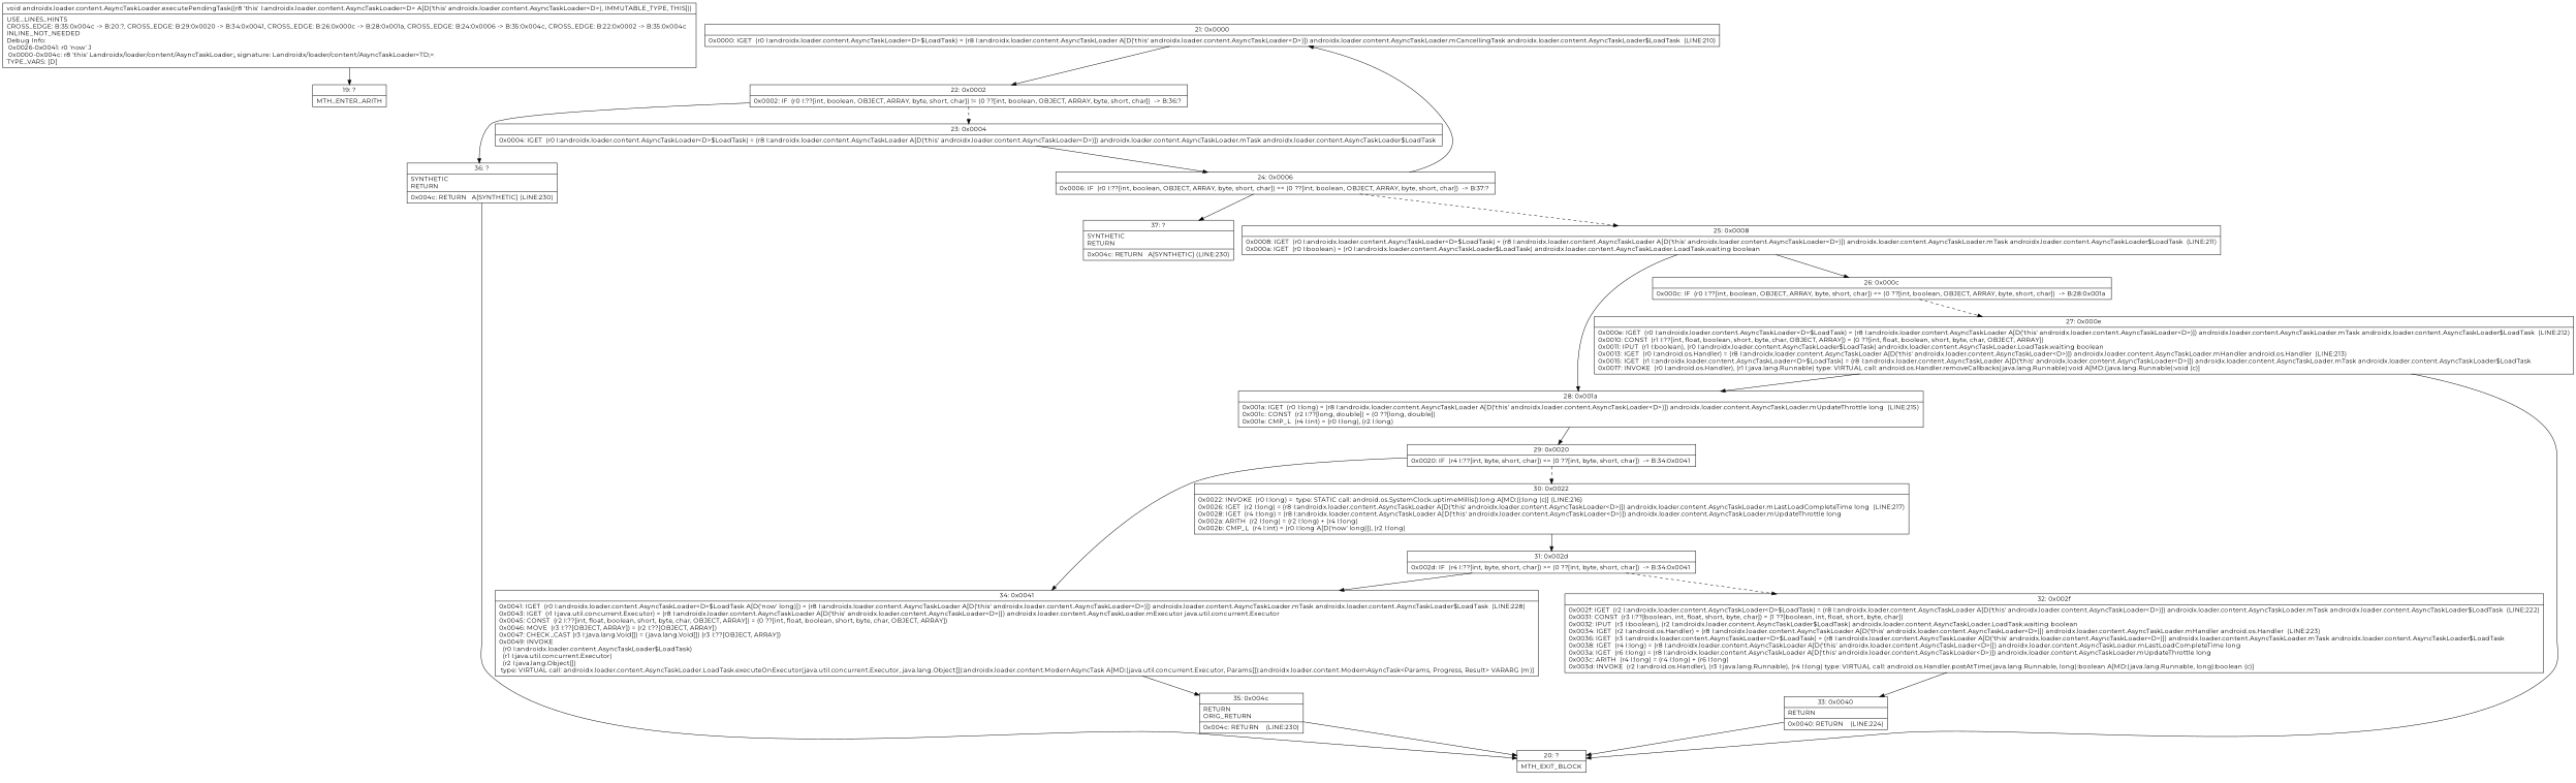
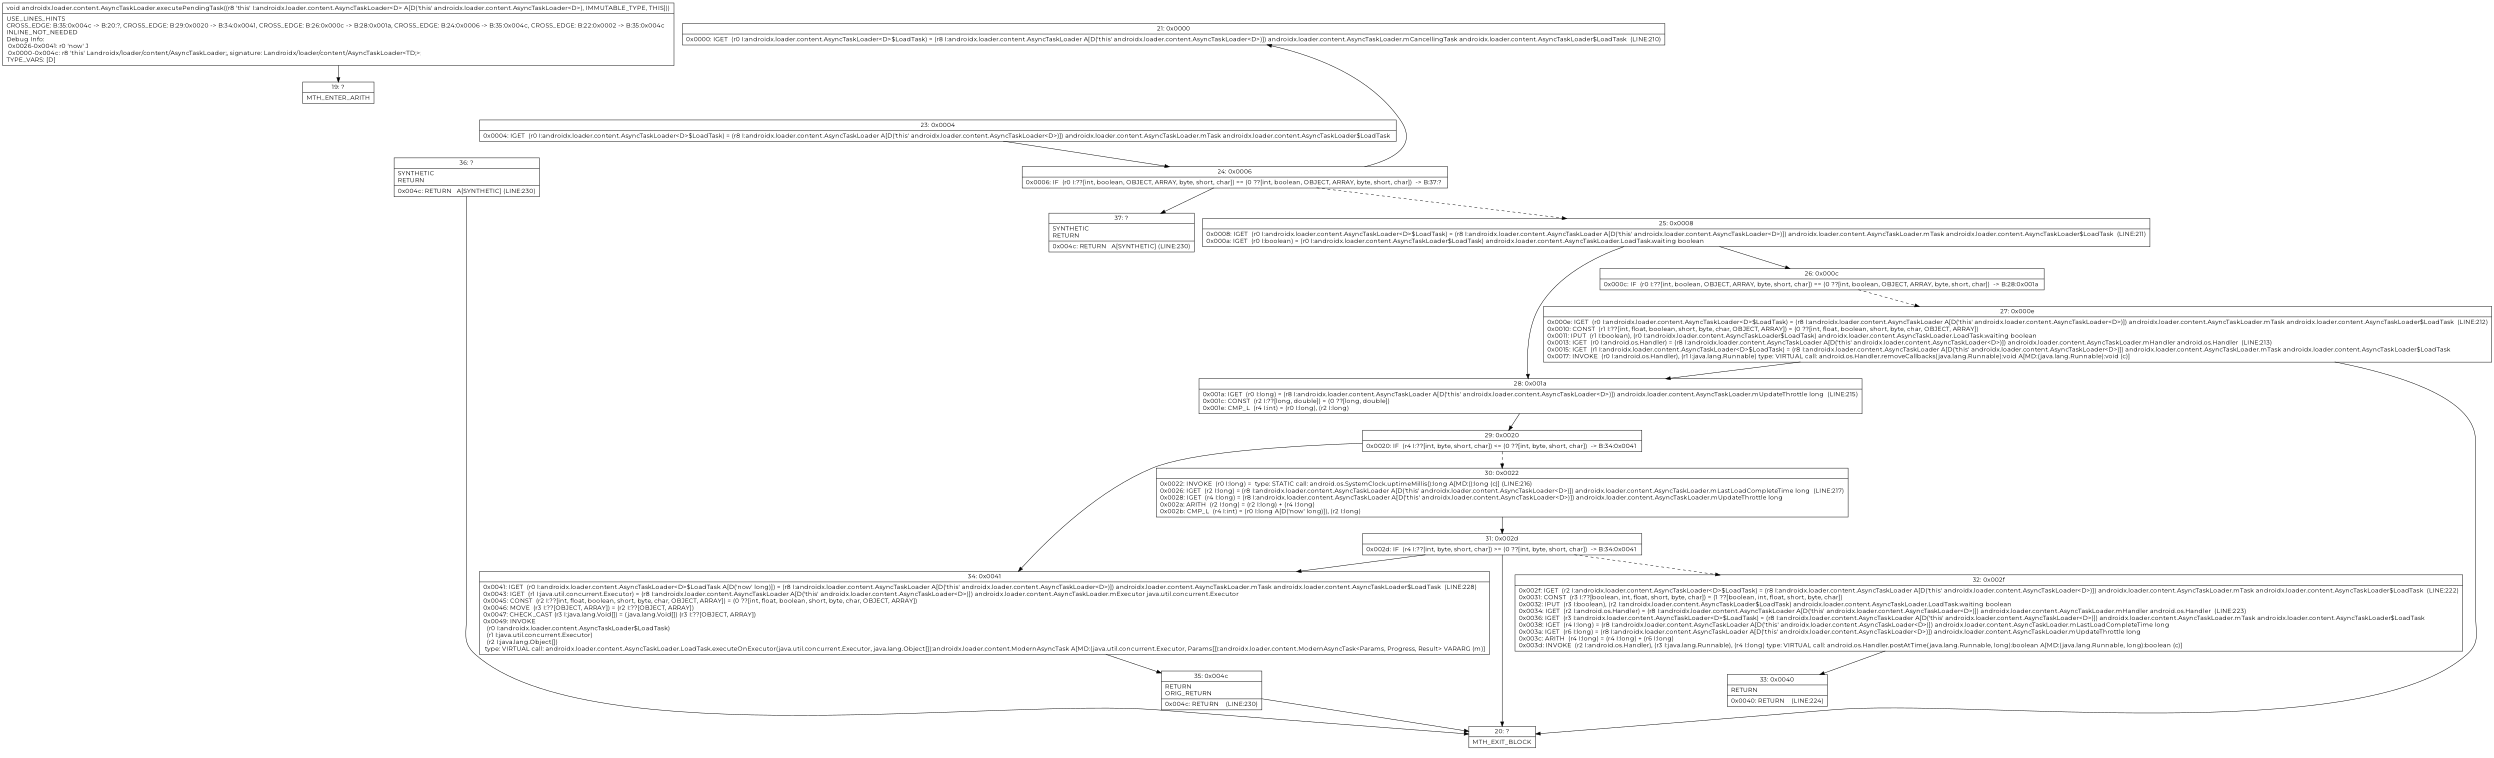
  digraph {
    fontname=Montserrat
    node [fontname=Montserrat shape=record]
    edge [fontname=Montserrat]
    n1 [label="{19\:\ ?|MTH_ENTER_ARITH\l}"]
    n2 [label="{21\:\ 0x0000|0x0000: IGET  (r0 I:androidx.loader.content.AsyncTaskLoader\<D\>$LoadTask) = (r8 I:androidx.loader.content.AsyncTaskLoader A[D('this' androidx.loader.content.AsyncTaskLoader\<D\>)]) androidx.loader.content.AsyncTaskLoader.mCancellingTask androidx.loader.content.AsyncTaskLoader$LoadTask  (LINE:210)\l}"]
-   n3 [label="{22\:\ 0x0002|0x0002: IF  (r0 I:??[int, boolean, OBJECT, ARRAY, byte, short, char]) != (0 ??[int, boolean, OBJECT, ARRAY, byte, short, char])  \-\> B:36:? \l}"]
    n4 [label="{23\:\ 0x0004|0x0004: IGET  (r0 I:androidx.loader.content.AsyncTaskLoader\<D\>$LoadTask) = (r8 I:androidx.loader.content.AsyncTaskLoader A[D('this' androidx.loader.content.AsyncTaskLoader\<D\>)]) androidx.loader.content.AsyncTaskLoader.mTask androidx.loader.content.AsyncTaskLoader$LoadTask \l}"]
    n5 [label="{36\:\ ?|SYNTHETIC\lRETURN\l|0x004c: RETURN   A[SYNTHETIC] (LINE:230)\l}"]
    n6 [label="{24\:\ 0x0006|0x0006: IF  (r0 I:??[int, boolean, OBJECT, ARRAY, byte, short, char]) == (0 ??[int, boolean, OBJECT, ARRAY, byte, short, char])  \-\> B:37:? \l}"]
    n7 [label="{20\:\ ?|MTH_EXIT_BLOCK\l}"]
    n8 [label="{25\:\ 0x0008|0x0008: IGET  (r0 I:androidx.loader.content.AsyncTaskLoader\<D\>$LoadTask) = (r8 I:androidx.loader.content.AsyncTaskLoader A[D('this' androidx.loader.content.AsyncTaskLoader\<D\>)]) androidx.loader.content.AsyncTaskLoader.mTask androidx.loader.content.AsyncTaskLoader$LoadTask  (LINE:211)\l0x000a: IGET  (r0 I:boolean) = (r0 I:androidx.loader.content.AsyncTaskLoader$LoadTask) androidx.loader.content.AsyncTaskLoader.LoadTask.waiting boolean \l}"]
    n9 [label="{37\:\ ?|SYNTHETIC\lRETURN\l|0x004c: RETURN   A[SYNTHETIC] (LINE:230)\l}"]
    n10 [label="{26\:\ 0x000c|0x000c: IF  (r0 I:??[int, boolean, OBJECT, ARRAY, byte, short, char]) == (0 ??[int, boolean, OBJECT, ARRAY, byte, short, char])  \-\> B:28:0x001a \l}"]
    n11 [label="{28\:\ 0x001a|0x001a: IGET  (r0 I:long) = (r8 I:androidx.loader.content.AsyncTaskLoader A[D('this' androidx.loader.content.AsyncTaskLoader\<D\>)]) androidx.loader.content.AsyncTaskLoader.mUpdateThrottle long  (LINE:215)\l0x001c: CONST  (r2 I:??[long, double]) = (0 ??[long, double]) \l0x001e: CMP_L  (r4 I:int) = (r0 I:long), (r2 I:long) \l}"]
    n12 [label="{27\:\ 0x000e|0x000e: IGET  (r0 I:androidx.loader.content.AsyncTaskLoader\<D\>$LoadTask) = (r8 I:androidx.loader.content.AsyncTaskLoader A[D('this' androidx.loader.content.AsyncTaskLoader\<D\>)]) androidx.loader.content.AsyncTaskLoader.mTask androidx.loader.content.AsyncTaskLoader$LoadTask  (LINE:212)\l0x0010: CONST  (r1 I:??[int, float, boolean, short, byte, char, OBJECT, ARRAY]) = (0 ??[int, float, boolean, short, byte, char, OBJECT, ARRAY]) \l0x0011: IPUT  (r1 I:boolean), (r0 I:androidx.loader.content.AsyncTaskLoader$LoadTask) androidx.loader.content.AsyncTaskLoader.LoadTask.waiting boolean \l0x0013: IGET  (r0 I:android.os.Handler) = (r8 I:androidx.loader.content.AsyncTaskLoader A[D('this' androidx.loader.content.AsyncTaskLoader\<D\>)]) androidx.loader.content.AsyncTaskLoader.mHandler android.os.Handler  (LINE:213)\l0x0015: IGET  (r1 I:androidx.loader.content.AsyncTaskLoader\<D\>$LoadTask) = (r8 I:androidx.loader.content.AsyncTaskLoader A[D('this' androidx.loader.content.AsyncTaskLoader\<D\>)]) androidx.loader.content.AsyncTaskLoader.mTask androidx.loader.content.AsyncTaskLoader$LoadTask \l0x0017: INVOKE  (r0 I:android.os.Handler), (r1 I:java.lang.Runnable) type: VIRTUAL call: android.os.Handler.removeCallbacks(java.lang.Runnable):void A[MD:(java.lang.Runnable):void (c)]\l}"]
    n13 [label="{29\:\ 0x0020|0x0020: IF  (r4 I:??[int, byte, short, char]) \<= (0 ??[int, byte, short, char])  \-\> B:34:0x0041 \l}"]
    n14 [label="{30\:\ 0x0022|0x0022: INVOKE  (r0 I:long) =  type: STATIC call: android.os.SystemClock.uptimeMillis():long A[MD:():long (c)] (LINE:216)\l0x0026: IGET  (r2 I:long) = (r8 I:androidx.loader.content.AsyncTaskLoader A[D('this' androidx.loader.content.AsyncTaskLoader\<D\>)]) androidx.loader.content.AsyncTaskLoader.mLastLoadCompleteTime long  (LINE:217)\l0x0028: IGET  (r4 I:long) = (r8 I:androidx.loader.content.AsyncTaskLoader A[D('this' androidx.loader.content.AsyncTaskLoader\<D\>)]) androidx.loader.content.AsyncTaskLoader.mUpdateThrottle long \l0x002a: ARITH  (r2 I:long) = (r2 I:long) + (r4 I:long) \l0x002b: CMP_L  (r4 I:int) = (r0 I:long A[D('now' long)]), (r2 I:long) \l}"]
    n15 [label="{34\:\ 0x0041|0x0041: IGET  (r0 I:androidx.loader.content.AsyncTaskLoader\<D\>$LoadTask A[D('now' long)]) = (r8 I:androidx.loader.content.AsyncTaskLoader A[D('this' androidx.loader.content.AsyncTaskLoader\<D\>)]) androidx.loader.content.AsyncTaskLoader.mTask androidx.loader.content.AsyncTaskLoader$LoadTask  (LINE:228)\l0x0043: IGET  (r1 I:java.util.concurrent.Executor) = (r8 I:androidx.loader.content.AsyncTaskLoader A[D('this' androidx.loader.content.AsyncTaskLoader\<D\>)]) androidx.loader.content.AsyncTaskLoader.mExecutor java.util.concurrent.Executor \l0x0045: CONST  (r2 I:??[int, float, boolean, short, byte, char, OBJECT, ARRAY]) = (0 ??[int, float, boolean, short, byte, char, OBJECT, ARRAY]) \l0x0046: MOVE  (r3 I:??[OBJECT, ARRAY]) = (r2 I:??[OBJECT, ARRAY]) \l0x0047: CHECK_CAST (r3 I:java.lang.Void[]) = (java.lang.Void[]) (r3 I:??[OBJECT, ARRAY]) \l0x0049: INVOKE  \l  (r0 I:androidx.loader.content.AsyncTaskLoader$LoadTask)\l  (r1 I:java.util.concurrent.Executor)\l  (r2 I:java.lang.Object[])\l type: VIRTUAL call: androidx.loader.content.AsyncTaskLoader.LoadTask.executeOnExecutor(java.util.concurrent.Executor, java.lang.Object[]):androidx.loader.content.ModernAsyncTask A[MD:(java.util.concurrent.Executor, Params[]):androidx.loader.content.ModernAsyncTask\<Params, Progress, Result\> VARARG (m)]\l}"]
    n16 [label="{31\:\ 0x002d|0x002d: IF  (r4 I:??[int, byte, short, char]) \>= (0 ??[int, byte, short, char])  \-\> B:34:0x0041 \l}"]
    n17 [label="{35\:\ 0x004c|RETURN\lORIG_RETURN\l|0x004c: RETURN    (LINE:230)\l}"]
    n18 [label="{32\:\ 0x002f|0x002f: IGET  (r2 I:androidx.loader.content.AsyncTaskLoader\<D\>$LoadTask) = (r8 I:androidx.loader.content.AsyncTaskLoader A[D('this' androidx.loader.content.AsyncTaskLoader\<D\>)]) androidx.loader.content.AsyncTaskLoader.mTask androidx.loader.content.AsyncTaskLoader$LoadTask  (LINE:222)\l0x0031: CONST  (r3 I:??[boolean, int, float, short, byte, char]) = (1 ??[boolean, int, float, short, byte, char]) \l0x0032: IPUT  (r3 I:boolean), (r2 I:androidx.loader.content.AsyncTaskLoader$LoadTask) androidx.loader.content.AsyncTaskLoader.LoadTask.waiting boolean \l0x0034: IGET  (r2 I:android.os.Handler) = (r8 I:androidx.loader.content.AsyncTaskLoader A[D('this' androidx.loader.content.AsyncTaskLoader\<D\>)]) androidx.loader.content.AsyncTaskLoader.mHandler android.os.Handler  (LINE:223)\l0x0036: IGET  (r3 I:androidx.loader.content.AsyncTaskLoader\<D\>$LoadTask) = (r8 I:androidx.loader.content.AsyncTaskLoader A[D('this' androidx.loader.content.AsyncTaskLoader\<D\>)]) androidx.loader.content.AsyncTaskLoader.mTask androidx.loader.content.AsyncTaskLoader$LoadTask \l0x0038: IGET  (r4 I:long) = (r8 I:androidx.loader.content.AsyncTaskLoader A[D('this' androidx.loader.content.AsyncTaskLoader\<D\>)]) androidx.loader.content.AsyncTaskLoader.mLastLoadCompleteTime long \l0x003a: IGET  (r6 I:long) = (r8 I:androidx.loader.content.AsyncTaskLoader A[D('this' androidx.loader.content.AsyncTaskLoader\<D\>)]) androidx.loader.content.AsyncTaskLoader.mUpdateThrottle long \l0x003c: ARITH  (r4 I:long) = (r4 I:long) + (r6 I:long) \l0x003d: INVOKE  (r2 I:android.os.Handler), (r3 I:java.lang.Runnable), (r4 I:long) type: VIRTUAL call: android.os.Handler.postAtTime(java.lang.Runnable, long):boolean A[MD:(java.lang.Runnable, long):boolean (c)]\l}"]
    n19 [label="{33\:\ 0x0040|RETURN\l|0x0040: RETURN    (LINE:224)\l}"]
    n20 [label="{void androidx.loader.content.AsyncTaskLoader.executePendingTask((r8 'this' I:androidx.loader.content.AsyncTaskLoader\<D\> A[D('this' androidx.loader.content.AsyncTaskLoader\<D\>), IMMUTABLE_TYPE, THIS]))  | USE_LINES_HINTS\lCROSS_EDGE: B:35:0x004c \-\> B:20:?, CROSS_EDGE: B:29:0x0020 \-\> B:34:0x0041, CROSS_EDGE: B:26:0x000c \-\> B:28:0x001a, CROSS_EDGE: B:24:0x0006 \-\> B:35:0x004c, CROSS_EDGE: B:22:0x0002 \-\> B:35:0x004c\lINLINE_NOT_NEEDED\lDebug Info:\l  0x0026\-0x0041: r0 'now' J\l  0x0000\-0x004c: r8 'this' Landroidx\/loader\/content\/AsyncTaskLoader;, signature: Landroidx\/loader\/content\/AsyncTaskLoader\<TD;\>;\lTYPE_VARS: [D]\l}"]
-   n2 -> n3
-   n3 -> n4 [style=dashed]
-   n3 -> n5
    n4 -> n6
    n5 -> n7
    n6 -> n2
    n6 -> n8 [style=dashed]
    n6 -> n9
    n8 -> n10
    n8 -> n11
    n10 -> n12 [style=dashed]
    n11 -> n13
    n12 -> n7
    n12 -> n11
    n13 -> n14 [style=dashed]
    n13 -> n15
    n14 -> n16
    n15 -> n17
    n16 -> n15
    n16 -> n18 [style=dashed]
    n17 -> n7
    n18 -> n19
-   n19 -> n7
+   n16 -> n7
    n20 -> n1
  }
